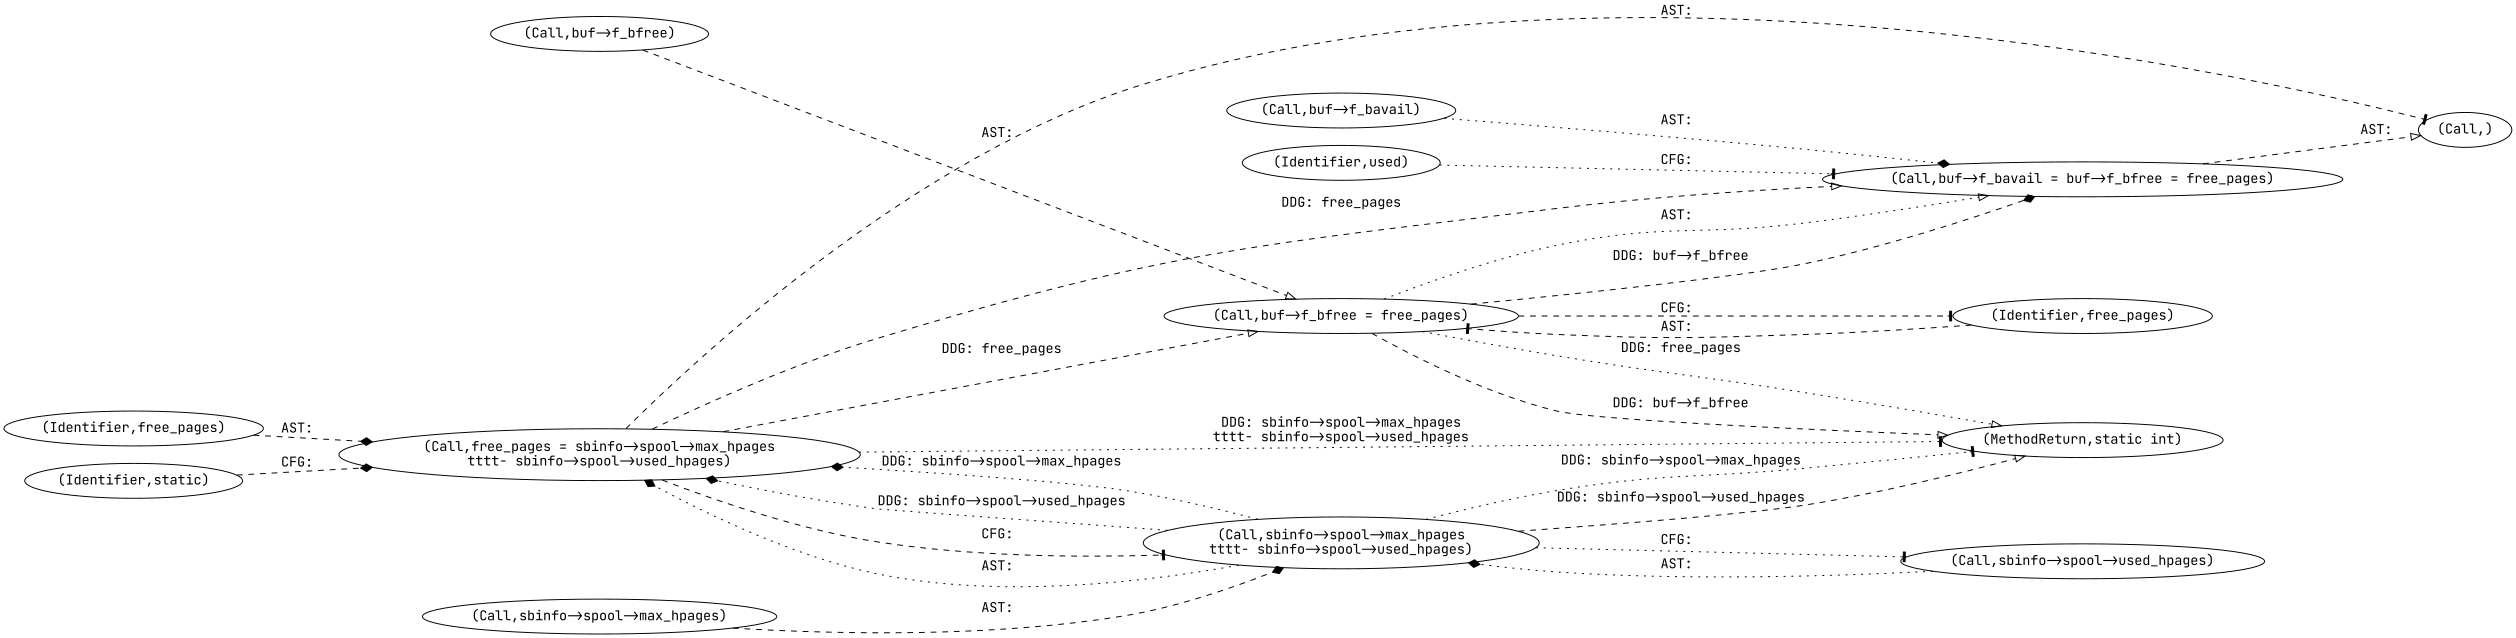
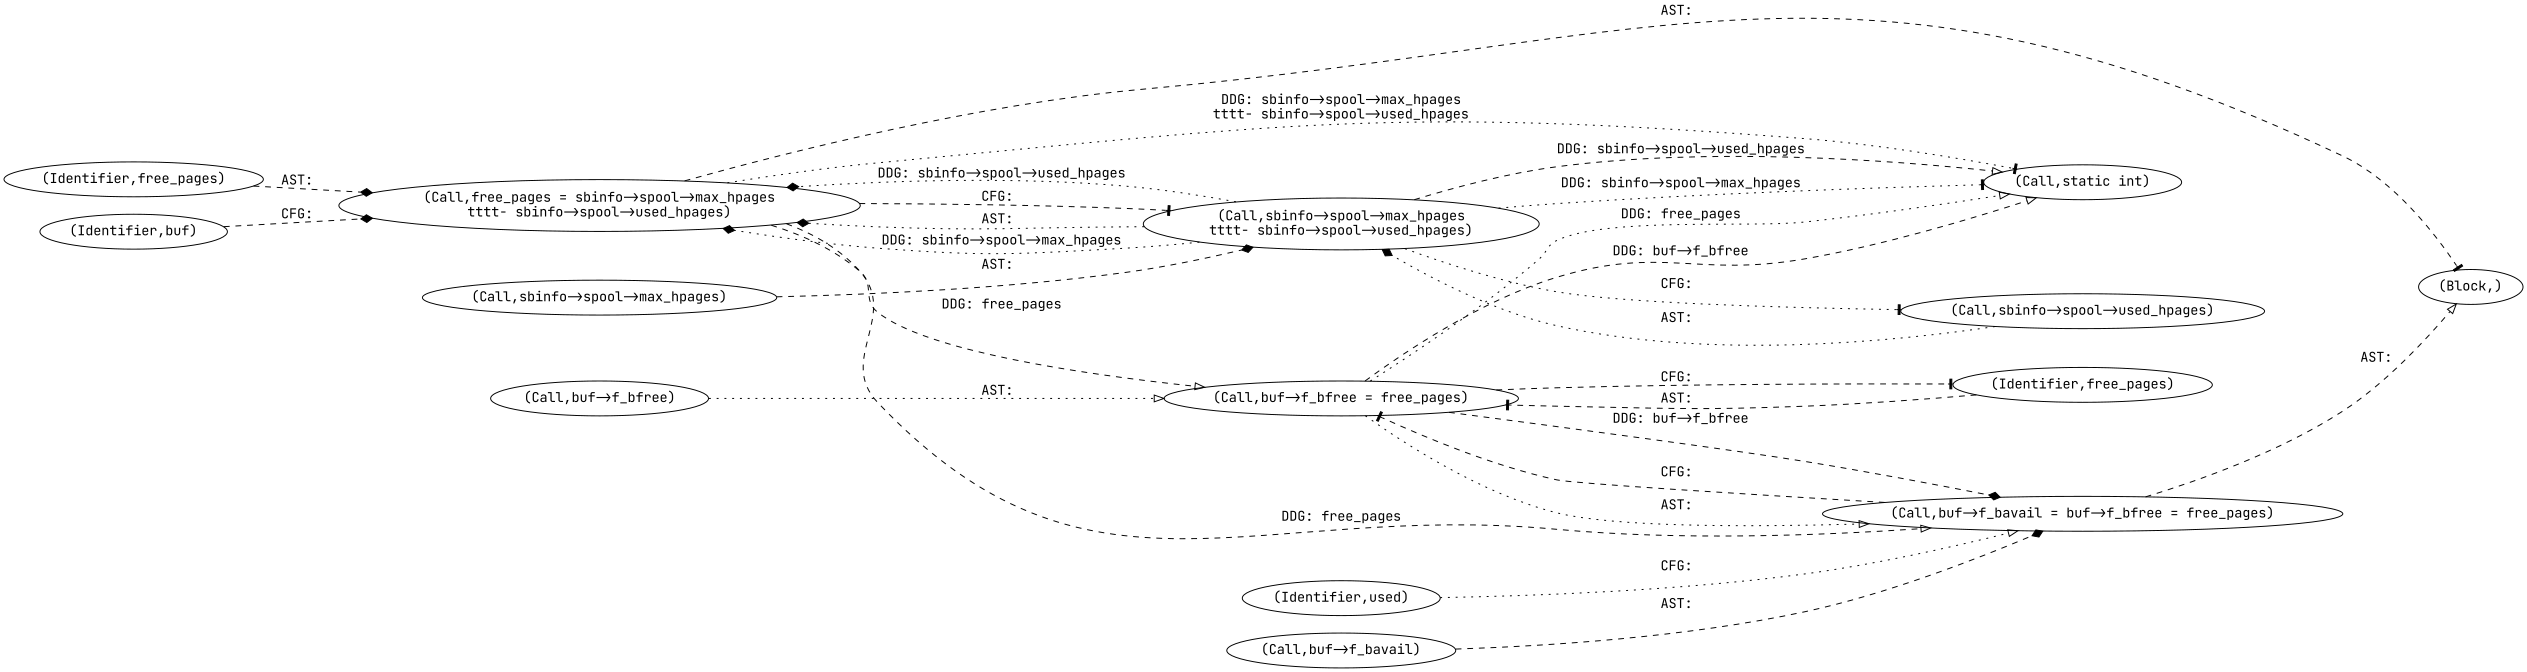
  digraph {
    fontname="JetBrains Mono"
    rankdir=LR
    node [fontname="JetBrains Mono"]
    edge [arrowhead=onormal fontname="JetBrains Mono" style=dashed]
    n1 [label="(Call,buf->f_bfree = free_pages)"]
    n2 [label="(Call,buf->f_bavail = buf->f_bfree = free_pages)"]
    n3 [label="(Identifier,free_pages)"]
-   n4 [label="(MethodReturn,static int)"]
-   n5 [label="(Call,)"]
+   n4 [label="(Call,static int)"]
+   n5 [label="(Block,)"]
    n6 [label="(Call,free_pages = sbinfo->spool->max_hpages\n\t\t\t\t- sbinfo->spool->used_hpages)"]
    n7 [label="(Call,sbinfo->spool->max_hpages\n\t\t\t\t- sbinfo->spool->used_hpages)"]
    n8 [label="(Call,sbinfo->spool->used_hpages)"]
    n9 [label="(Identifier,free_pages)"]
    n10 [label="(Identifier,used)"]
    n11 [label="(Call,buf->f_bavail)"]
-   n12 [label="(Identifier,static)"]
+   n12 [label="(Identifier,buf)"]
    n13 [label="(Call,sbinfo->spool->max_hpages)"]
    n14 [label="(Call,buf->f_bfree)"]
    n1 -> n2 [label="AST: " style=dotted]
    n1 -> n2 [arrowhead=diamond label="DDG: buf->f_bfree"]
    n1 -> n3 [arrowhead=tee label="CFG: "]
    n1 -> n4 [label="DDG: free_pages" style=dotted]
    n1 -> n4 [label="DDG: buf->f_bfree"]
+   n2 -> n1 [arrowhead=tee label="CFG: "]
    n2 -> n5 [label="AST: "]
    n3 -> n1 [arrowhead=tee label="AST: "]
    n6 -> n1 [label="DDG: free_pages"]
    n6 -> n2 [label="DDG: free_pages"]
    n6 -> n4 [arrowhead=tee label="DDG: sbinfo->spool->max_hpages\n\t\t\t\t- sbinfo->spool->used_hpages" style=dotted]
    n6 -> n5 [arrowhead=tee label="AST: "]
    n6 -> n7 [arrowhead=tee label="CFG: "]
    n7 -> n4 [label="DDG: sbinfo->spool->used_hpages"]
    n7 -> n4 [arrowhead=tee label="DDG: sbinfo->spool->max_hpages" style=dotted]
    n7 -> n6 [arrowhead=diamond label="AST: " style=dotted]
    n7 -> n6 [arrowhead=diamond label="DDG: sbinfo->spool->max_hpages" style=dotted]
    n7 -> n6 [arrowhead=diamond label="DDG: sbinfo->spool->used_hpages" style=dotted]
    n7 -> n8 [arrowhead=tee label="CFG: " style=dotted]
    n8 -> n7 [arrowhead=diamond label="AST: " style=dotted]
    n9 -> n6 [arrowhead=diamond label="AST: "]
-   n10 -> n2 [arrowhead=tee label="CFG: " style=dotted]
-   n11 -> n2 [arrowhead=diamond label="AST: " style=dotted]
+   n10 -> n2 [label="CFG: " style=dotted]
+   n11 -> n2 [arrowhead=diamond label="AST: "]
    n12 -> n6 [arrowhead=diamond label="CFG: "]
    n13 -> n7 [arrowhead=diamond label="AST: "]
-   n14 -> n1 [label="AST: "]
+   n14 -> n1 [label="AST: " style=dotted]
  }
